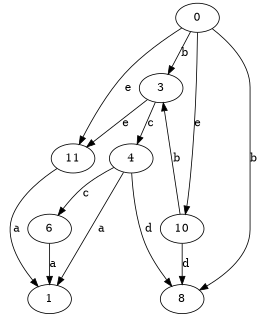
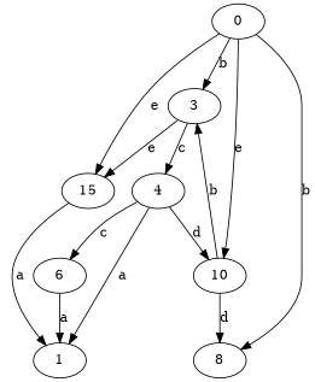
  strict digraph {
    3
    4
-   11
+   11 [label=15]
    1
    6
    8
    10
    0
    3 -> 4 [label=c]
    3 -> 11 [label=e]
    4 -> 1 [label=a]
    4 -> 6 [label=c]
-   4 -> 8 [label=d]
+   4 -> 10 [label=d]
    11 -> 1 [label=a]
    6 -> 1 [label=a]
    10 -> 3 [label=b]
    10 -> 8 [label=d]
    0 -> 3 [label=b]
    0 -> 11 [label=e]
    0 -> 8 [label=b]
    0 -> 10 [label=e]
  }
